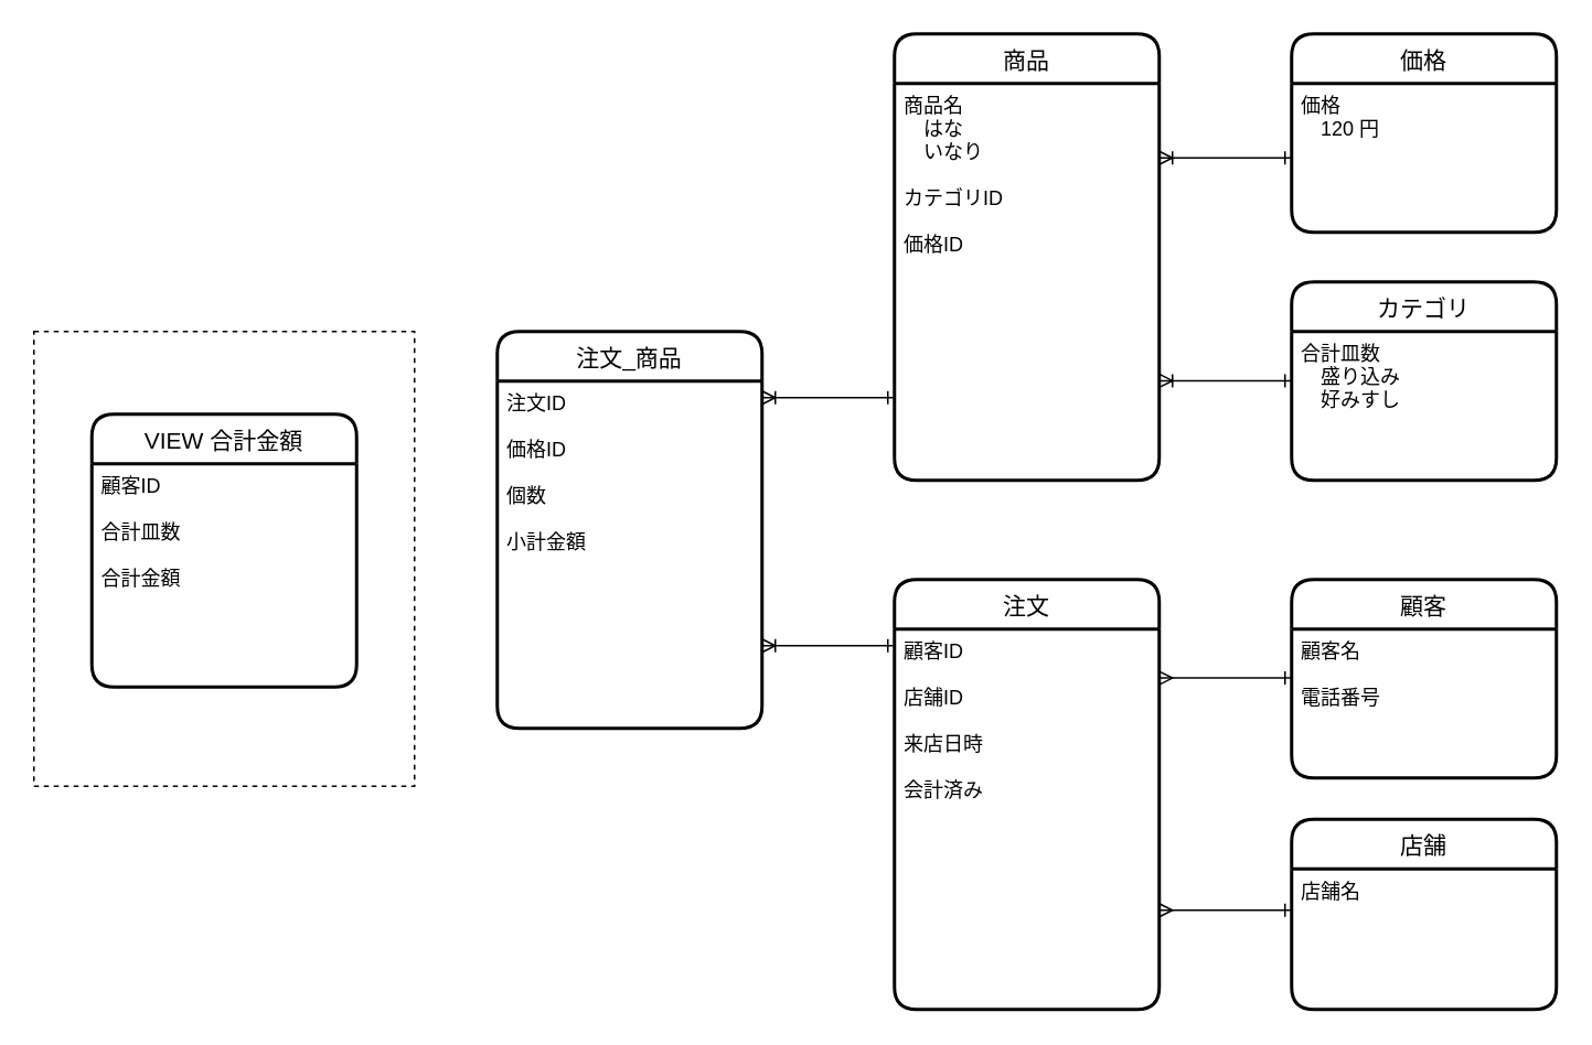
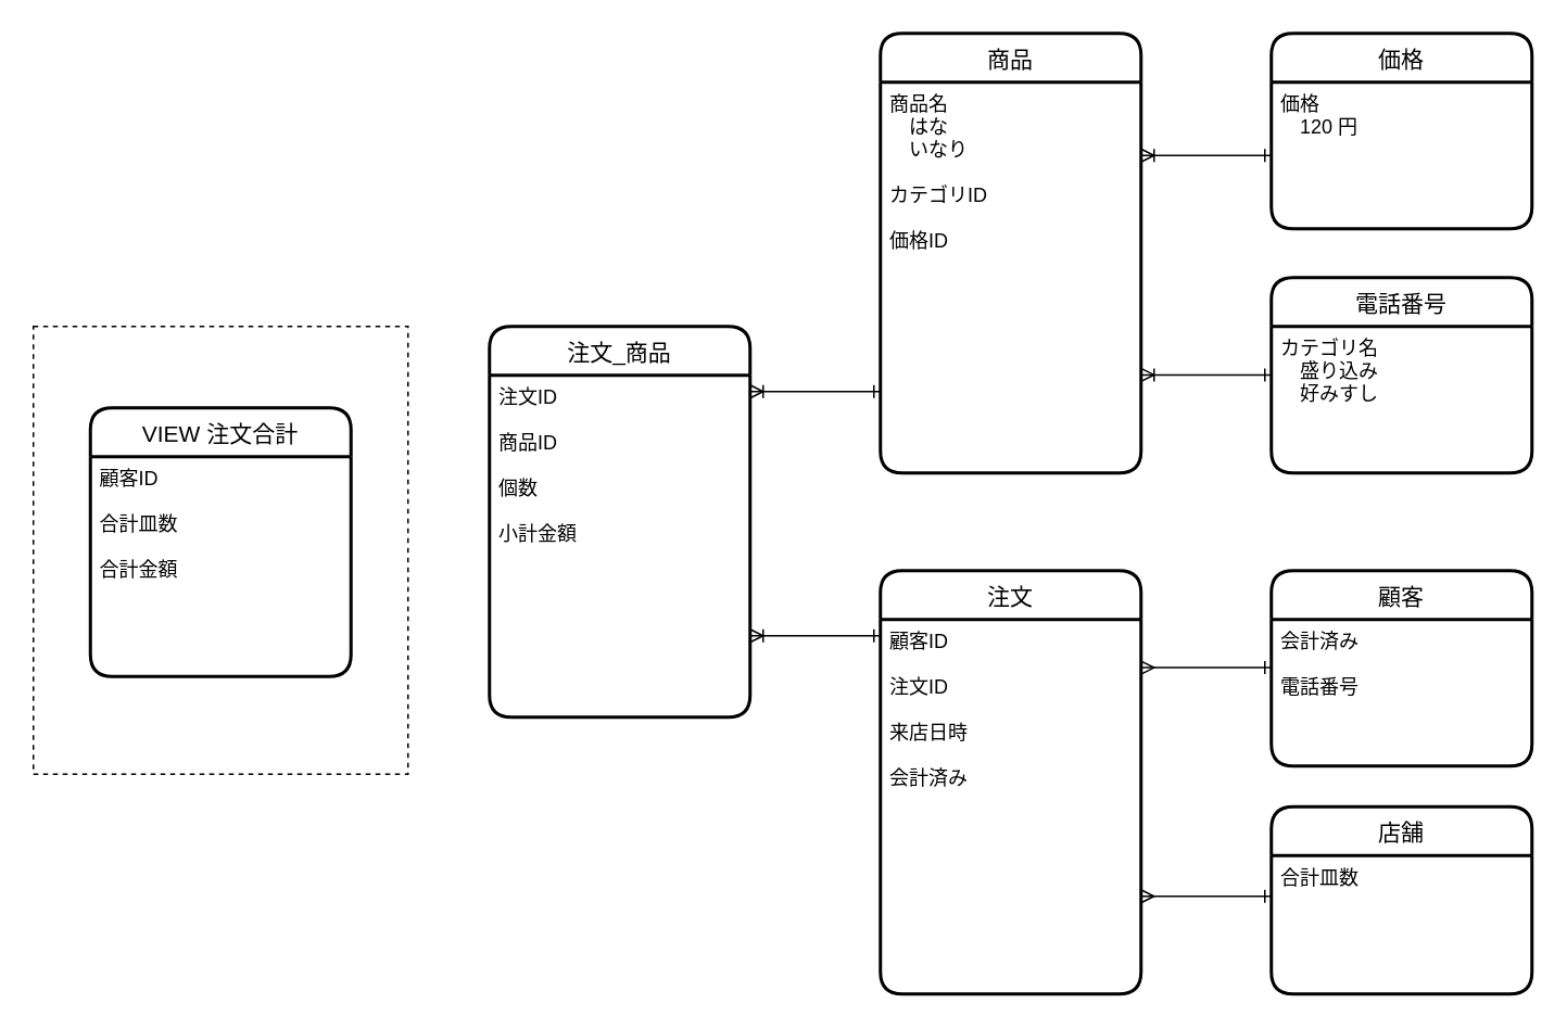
  <mxCell id="0" />
  <mxCell id="1" parent="0" />
  <mxCell id="2" value="" style="rounded=0;whiteSpace=wrap;html=1;fillColor=none;dashed=1;" vertex="1" parent="1"><mxGeometry x="20" y="200" width="230" height="275" as="geometry" /></mxCell>
  <mxCell id="3" value="注文" style="swimlane;childLayout=stackLayout;horizontal=1;startSize=30;horizontalStack=0;rounded=1;fontSize=14;fontStyle=0;strokeWidth=2;resizeParent=0;resizeLast=1;shadow=0;dashed=0;align=center;" parent="1" vertex="1"><mxGeometry x="540" y="350" width="160" height="260" as="geometry" /></mxCell>
  <mxCell id="4" style="edgeStyle=none;html=1;endArrow=diamond;" parent="3" source="5" target="3" edge="1"><mxGeometry relative="1" as="geometry" /></mxCell>
- <mxCell id="5" value="顧客ID&#10;&#10;店舗ID&#10;&#10;来店日時&#10;&#10;会計済み" style="align=left;strokeColor=none;fillColor=none;spacingLeft=4;fontSize=12;verticalAlign=top;resizable=0;rotatable=0;part=1;" parent="3" vertex="1"><mxGeometry y="30" width="160" height="230" as="geometry" /></mxCell>
+ <mxCell id="5" value="顧客ID&#10;&#10;注文ID&#10;&#10;来店日時&#10;&#10;会計済み" style="align=left;strokeColor=none;fillColor=none;spacingLeft=4;fontSize=12;verticalAlign=top;resizable=0;rotatable=0;part=1;" parent="3" vertex="1"><mxGeometry y="30" width="160" height="230" as="geometry" /></mxCell>
  <mxCell id="6" value="価格" style="swimlane;childLayout=stackLayout;horizontal=1;startSize=30;horizontalStack=0;rounded=1;fontSize=14;fontStyle=0;strokeWidth=2;resizeParent=0;resizeLast=1;shadow=0;dashed=0;align=center;" parent="1" vertex="1"><mxGeometry x="780" y="20" width="160" height="120" as="geometry" /></mxCell>
  <mxCell id="7" value="価格&#10;　120 円" style="align=left;strokeColor=none;fillColor=none;spacingLeft=4;fontSize=12;verticalAlign=top;resizable=0;rotatable=0;part=1;" parent="6" vertex="1"><mxGeometry y="30" width="160" height="90" as="geometry" /></mxCell>
  <mxCell id="8" value="注文_商品" style="swimlane;childLayout=stackLayout;horizontal=1;startSize=30;horizontalStack=0;rounded=1;fontSize=14;fontStyle=0;strokeWidth=2;resizeParent=0;resizeLast=1;shadow=0;dashed=0;align=center;" parent="1" vertex="1"><mxGeometry x="300" y="200" width="160" height="240" as="geometry" /></mxCell>
- <mxCell id="9" value="注文ID&#10;&#10;価格ID&#10;&#10;個数&#10;&#10;小計金額" style="align=left;strokeColor=none;fillColor=none;spacingLeft=4;fontSize=12;verticalAlign=top;resizable=0;rotatable=0;part=1;" parent="8" vertex="1"><mxGeometry y="30" width="160" height="210" as="geometry" /></mxCell>
- <mxCell id="10" value="カテゴリ" style="swimlane;childLayout=stackLayout;horizontal=1;startSize=30;horizontalStack=0;rounded=1;fontSize=14;fontStyle=0;strokeWidth=2;resizeParent=0;resizeLast=1;shadow=0;dashed=0;align=center;" parent="1" vertex="1"><mxGeometry x="780" y="170" width="160" height="120" as="geometry" /></mxCell>
- <mxCell id="11" value="合計皿数&#10;　盛り込み&#10;　好みすし" style="align=left;strokeColor=none;fillColor=none;spacingLeft=4;fontSize=12;verticalAlign=top;resizable=0;rotatable=0;part=1;" parent="10" vertex="1"><mxGeometry y="30" width="160" height="90" as="geometry" /></mxCell>
+ <mxCell id="9" value="注文ID&#10;&#10;商品ID&#10;&#10;個数&#10;&#10;小計金額" style="align=left;strokeColor=none;fillColor=none;spacingLeft=4;fontSize=12;verticalAlign=top;resizable=0;rotatable=0;part=1;" parent="8" vertex="1"><mxGeometry y="30" width="160" height="210" as="geometry" /></mxCell>
+ <mxCell id="10" value="電話番号" style="swimlane;childLayout=stackLayout;horizontal=1;startSize=30;horizontalStack=0;rounded=1;fontSize=14;fontStyle=0;strokeWidth=2;resizeParent=0;resizeLast=1;shadow=0;dashed=0;align=center;" parent="1" vertex="1"><mxGeometry x="780" y="170" width="160" height="120" as="geometry" /></mxCell>
+ <mxCell id="11" value="カテゴリ名&#10;　盛り込み&#10;　好みすし" style="align=left;strokeColor=none;fillColor=none;spacingLeft=4;fontSize=12;verticalAlign=top;resizable=0;rotatable=0;part=1;" parent="10" vertex="1"><mxGeometry y="30" width="160" height="90" as="geometry" /></mxCell>
  <mxCell id="12" value="商品" style="swimlane;childLayout=stackLayout;horizontal=1;startSize=30;horizontalStack=0;rounded=1;fontSize=14;fontStyle=0;strokeWidth=2;resizeParent=0;resizeLast=1;shadow=0;dashed=0;align=center;" parent="1" vertex="1"><mxGeometry x="540" y="20" width="160" height="270" as="geometry" /></mxCell>
  <mxCell id="13" value="商品名&#10;　はな&#10;　いなり&#10;&#10;カテゴリID&#10;&#10;価格ID" style="align=left;strokeColor=none;fillColor=none;spacingLeft=4;fontSize=12;verticalAlign=top;resizable=0;rotatable=0;part=1;" parent="12" vertex="1"><mxGeometry y="30" width="160" height="240" as="geometry" /></mxCell>
  <mxCell id="14" value="顧客" style="swimlane;childLayout=stackLayout;horizontal=1;startSize=30;horizontalStack=0;rounded=1;fontSize=14;fontStyle=0;strokeWidth=2;resizeParent=0;resizeLast=1;shadow=0;dashed=0;align=center;" parent="1" vertex="1"><mxGeometry x="780" y="350" width="160" height="120" as="geometry" /></mxCell>
- <mxCell id="15" value="顧客名&#10;&#10;電話番号" style="align=left;strokeColor=none;fillColor=none;spacingLeft=4;fontSize=12;verticalAlign=top;resizable=0;rotatable=0;part=1;" parent="14" vertex="1"><mxGeometry y="30" width="160" height="90" as="geometry" /></mxCell>
+ <mxCell id="15" value="会計済み&#10;&#10;電話番号" style="align=left;strokeColor=none;fillColor=none;spacingLeft=4;fontSize=12;verticalAlign=top;resizable=0;rotatable=0;part=1;" parent="14" vertex="1"><mxGeometry y="30" width="160" height="90" as="geometry" /></mxCell>
  <mxCell id="16" value="店舗" style="swimlane;childLayout=stackLayout;horizontal=1;startSize=30;horizontalStack=0;rounded=1;fontSize=14;fontStyle=0;strokeWidth=2;resizeParent=0;resizeLast=1;shadow=0;dashed=0;align=center;" parent="1" vertex="1"><mxGeometry x="780" y="495" width="160" height="115" as="geometry" /></mxCell>
- <mxCell id="17" value="店舗名" style="align=left;strokeColor=none;fillColor=none;spacingLeft=4;fontSize=12;verticalAlign=top;resizable=0;rotatable=0;part=1;" parent="16" vertex="1"><mxGeometry y="30" width="160" height="85" as="geometry" /></mxCell>
- <mxCell id="18" value="VIEW 合計金額" style="swimlane;childLayout=stackLayout;horizontal=1;startSize=30;horizontalStack=0;rounded=1;fontSize=14;fontStyle=0;strokeWidth=2;resizeParent=0;resizeLast=1;shadow=0;dashed=0;align=center;" parent="1" vertex="1"><mxGeometry x="55" y="250" width="160" height="165" as="geometry" /></mxCell>
+ <mxCell id="17" value="合計皿数" style="align=left;strokeColor=none;fillColor=none;spacingLeft=4;fontSize=12;verticalAlign=top;resizable=0;rotatable=0;part=1;" parent="16" vertex="1"><mxGeometry y="30" width="160" height="85" as="geometry" /></mxCell>
+ <mxCell id="18" value="VIEW 注文合計" style="swimlane;childLayout=stackLayout;horizontal=1;startSize=30;horizontalStack=0;rounded=1;fontSize=14;fontStyle=0;strokeWidth=2;resizeParent=0;resizeLast=1;shadow=0;dashed=0;align=center;" parent="1" vertex="1"><mxGeometry x="55" y="250" width="160" height="165" as="geometry" /></mxCell>
  <mxCell id="19" value="顧客ID&#10;&#10;合計皿数&#10;&#10;合計金額" style="align=left;strokeColor=none;fillColor=none;spacingLeft=4;fontSize=12;verticalAlign=top;resizable=0;rotatable=0;part=1;" parent="18" vertex="1"><mxGeometry y="30" width="160" height="135" as="geometry" /></mxCell>
  <mxCell id="20" style="edgeStyle=none;html=1;exitX=0;exitY=0.5;exitDx=0;exitDy=0;endArrow=ERoneToMany;endFill=0;startArrow=ERone;startFill=0;" edge="1" parent="1" source="7"><mxGeometry relative="1" as="geometry"><mxPoint x="700" y="95" as="targetPoint" /></mxGeometry></mxCell>
  <mxCell id="21" style="edgeStyle=none;html=1;exitX=0;exitY=0.5;exitDx=0;exitDy=0;endArrow=ERoneToMany;endFill=0;startArrow=ERone;startFill=0;" edge="1" parent="1"><mxGeometry relative="1" as="geometry"><mxPoint x="780" y="229.79" as="sourcePoint" /><mxPoint x="700" y="229.79" as="targetPoint" /></mxGeometry></mxCell>
  <mxCell id="22" style="edgeStyle=none;html=1;exitX=0;exitY=0.5;exitDx=0;exitDy=0;endArrow=ERmany;endFill=0;startArrow=ERone;startFill=0;" edge="1" parent="1"><mxGeometry relative="1" as="geometry"><mxPoint x="780" y="409.58" as="sourcePoint" /><mxPoint x="700" y="409.58" as="targetPoint" /></mxGeometry></mxCell>
  <mxCell id="23" style="edgeStyle=none;html=1;exitX=0;exitY=0.5;exitDx=0;exitDy=0;endArrow=ERmany;endFill=0;startArrow=ERone;startFill=0;" edge="1" parent="1"><mxGeometry relative="1" as="geometry"><mxPoint x="780" y="550" as="sourcePoint" /><mxPoint x="700" y="550" as="targetPoint" /></mxGeometry></mxCell>
  <mxCell id="24" style="edgeStyle=none;html=1;exitX=0;exitY=0.5;exitDx=0;exitDy=0;endArrow=ERoneToMany;endFill=0;startArrow=ERone;startFill=0;" edge="1" parent="1"><mxGeometry relative="1" as="geometry"><mxPoint x="540" y="240" as="sourcePoint" /><mxPoint x="460" y="240" as="targetPoint" /></mxGeometry></mxCell>
  <mxCell id="25" style="edgeStyle=none;html=1;exitX=0;exitY=0.5;exitDx=0;exitDy=0;endArrow=ERoneToMany;endFill=0;startArrow=ERone;startFill=0;" edge="1" parent="1"><mxGeometry relative="1" as="geometry"><mxPoint x="540" y="390" as="sourcePoint" /><mxPoint x="460" y="390" as="targetPoint" /></mxGeometry></mxCell>
